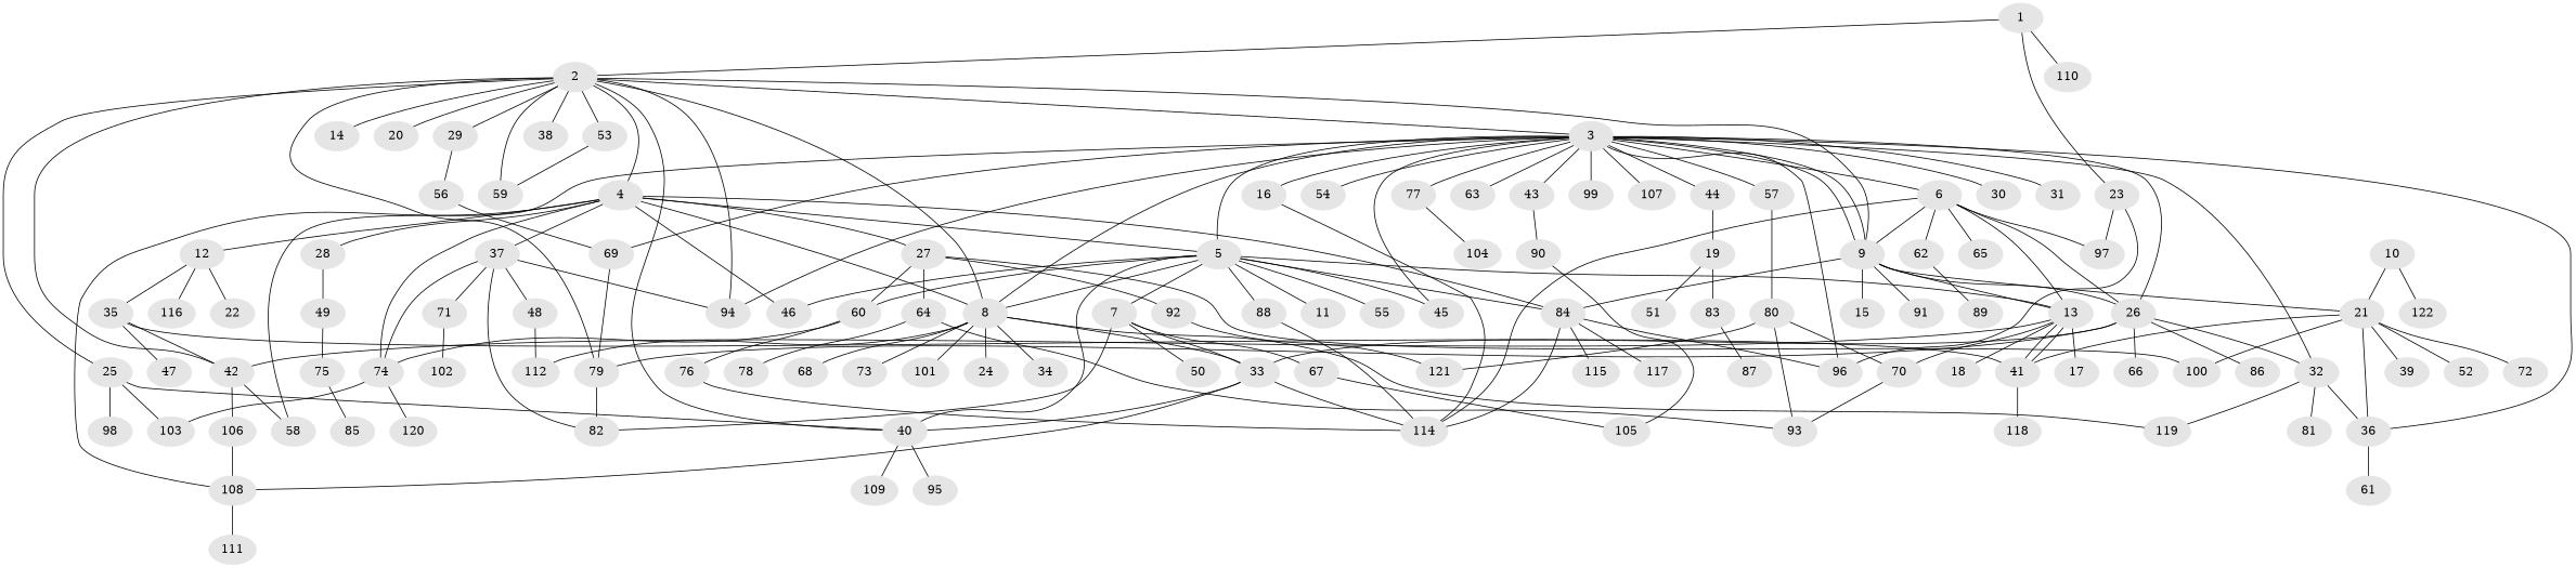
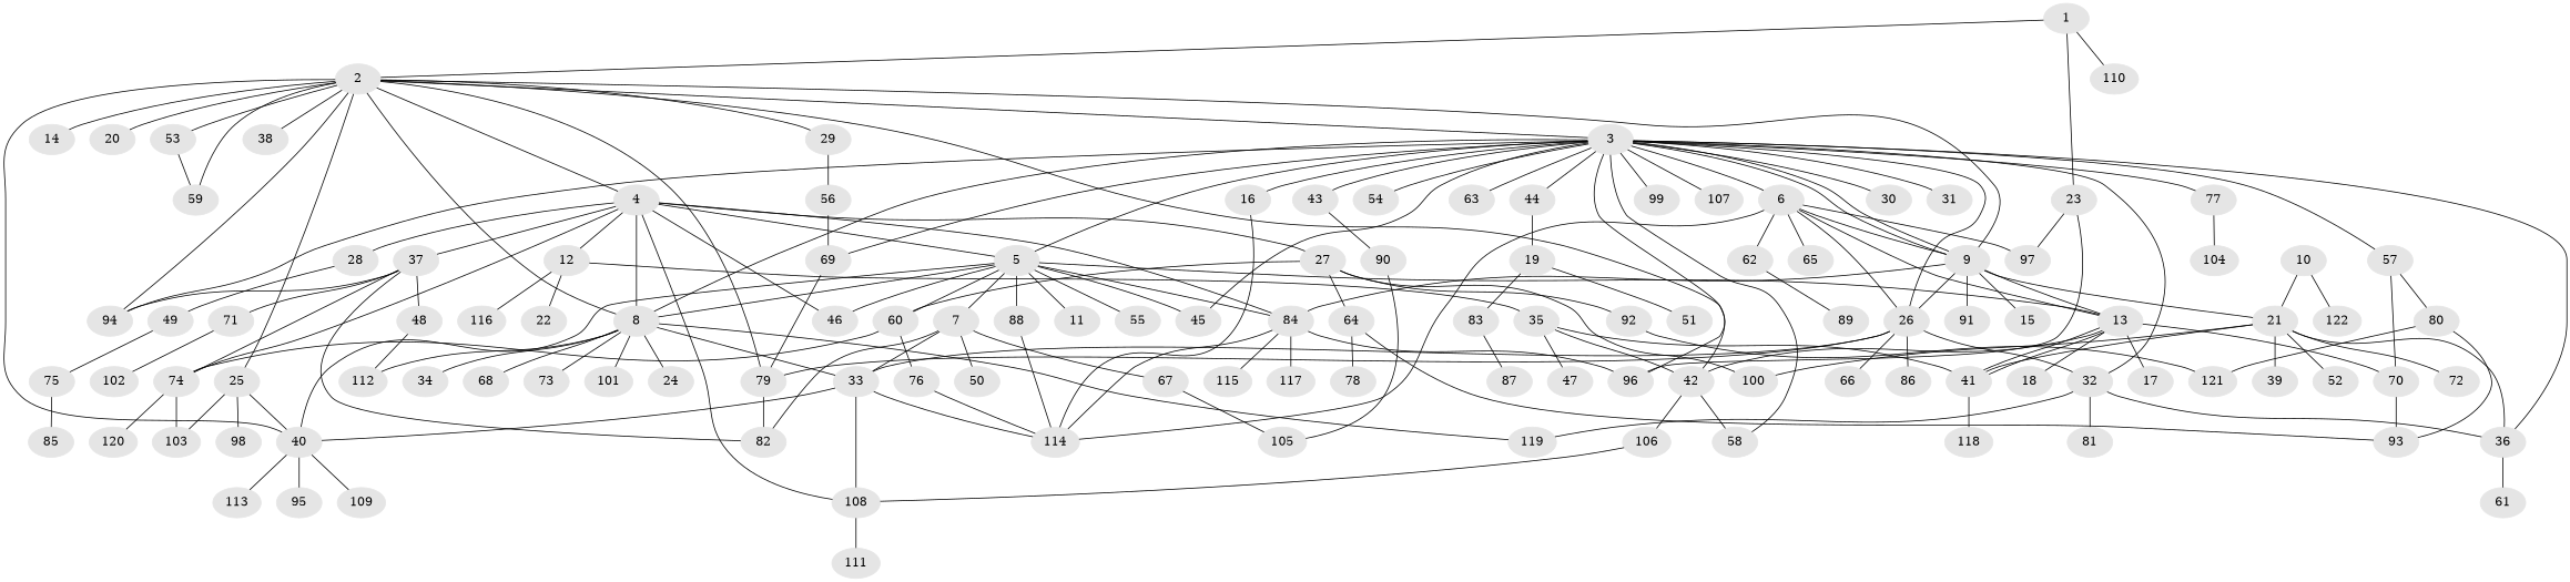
  graph {
    node [color=gray90 style=filled]
    1
    2
    23
    110
    3
    4
    8
    9
    14
    20
    25
    29
    38
    40
    42
    53
    59
    79
    94
    96
    97
    5
    6
    16
    26
    30
    31
    32
    36
    43
    44
    45
    54
    57
    58
    63
    69
    77
    99
    107
    12
    27
    28
    37
    46
    74
    84
    108
    24
    33
    34
    68
    73
    101
    112
    119
    13
    15
    21
    91
    98
    103
    56
    95
    109
+   113
    106
    82
    7
    11
    55
    60
    88
    62
    65
    114
    66
    86
    81
    61
    90
    19
    70
    80
    104
    22
    35
    116
    100
    64
    92
    49
    48
    71
    120
    115
    117
    111
    50
    67
    17
    18
    41
    76
    51
    83
    89
    10
    122
    105
    39
    52
    72
    47
    118
    93
    87
    78
    121
    75
    102
    85
    1 -- 2
    1 -- 23
    1 -- 110
    2 -- 3
    2 -- 4
    2 -- 8
    2 -- 9
    2 -- 14
    2 -- 20
    2 -- 25
    2 -- 29
    2 -- 38
    2 -- 40
    2 -- 42
    2 -- 53
    2 -- 59
    2 -- 79
    2 -- 94
    23 -- 96
    23 -- 97
    3 -- 8
    3 -- 9
    3 -- 9
    3 -- 94
    3 -- 96
    3 -- 5
    3 -- 6
    3 -- 16
    3 -- 26
    3 -- 30
    3 -- 31
    3 -- 32
    3 -- 36
    3 -- 43
    3 -- 44
    3 -- 45
    3 -- 54
    3 -- 57
    3 -- 58
    3 -- 63
    3 -- 69
    3 -- 77
    3 -- 99
    3 -- 107
    4 -- 8
    4 -- 5
    4 -- 12
    4 -- 27
    4 -- 28
    4 -- 37
    4 -- 46
    4 -- 74
    4 -- 84
    4 -- 108
    8 -- 24
    8 -- 33
    8 -- 34
    8 -- 68
    8 -- 73
    8 -- 101
    8 -- 112
    8 -- 119
    9 -- 26
    9 -- 84
    9 -- 13
    9 -- 15
    9 -- 21
    9 -- 91
    25 -- 40
    25 -- 98
    25 -- 103
    29 -- 56
    40 -- 95
    40 -- 109
+   40 -- 113
    42 -- 58
    42 -- 106
    53 -- 59
    79 -- 82
    5 -- 8
    5 -- 40
    5 -- 45
    5 -- 46
    5 -- 84
    5 -- 13
    5 -- 7
    5 -- 11
    5 -- 55
    5 -- 60
    5 -- 88
    6 -- 9
    6 -- 97
    6 -- 26
    6 -- 13
    6 -- 62
    6 -- 65
    6 -- 114
    16 -- 114
    26 -- 79
    26 -- 32
    26 -- 33
    26 -- 66
    26 -- 86
    32 -- 36
    32 -- 119
    32 -- 81
    36 -- 61
    43 -- 90
    44 -- 19
-   80 -- 70
+   57 -- 70
    57 -- 80
    69 -- 79
    77 -- 104
    12 -- 22
    12 -- 35
    12 -- 116
    27 -- 60
    27 -- 100
    27 -- 64
    27 -- 92
    28 -- 49
    37 -- 94
    37 -- 74
    37 -- 82
    37 -- 48
    37 -- 71
    74 -- 103
    74 -- 120
    84 -- 96
    84 -- 114
    84 -- 115
    84 -- 117
    108 -- 111
    33 -- 40
    33 -- 108
    33 -- 114
    13 -- 42
    13 -- 70
    13 -- 17
    13 -- 18
    13 -- 41
    13 -- 41
    21 -- 36
    21 -- 100
    21 -- 41
    21 -- 39
    21 -- 52
    21 -- 72
    56 -- 69
    106 -- 108
    7 -- 33
    7 -- 82
    7 -- 50
    7 -- 67
    60 -- 74
    60 -- 76
    88 -- 114
    62 -- 89
    90 -- 105
    19 -- 51
    19 -- 83
    70 -- 93
    80 -- 93
    80 -- 121
    35 -- 42
    35 -- 41
    35 -- 47
    64 -- 93
    64 -- 78
    92 -- 121
    49 -- 75
    48 -- 112
    71 -- 102
    67 -- 105
    41 -- 118
    76 -- 114
    83 -- 87
    10 -- 21
    10 -- 122
    75 -- 85
  }
